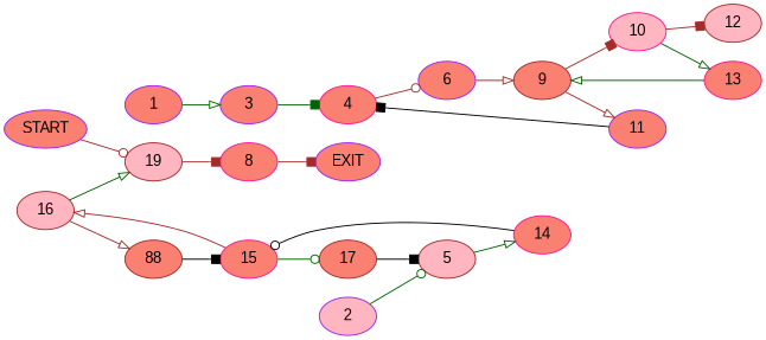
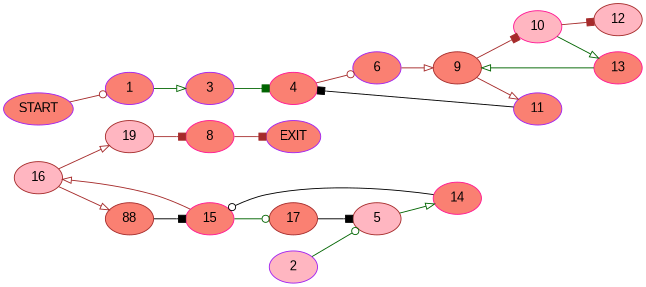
  digraph {
    fontname="Liberation Sans"
    rankdir=LR
    node [color=purple fillcolor=salmon fontname="Liberation Sans" style=filled]
    edge [arrowhead=onormal color=brown fontname="Liberation Sans"]
    n1 [label=START]
    1
    3
    n4 [label=EXIT]
    2 [fillcolor=lightpink]
    5 [color=brown fillcolor=lightpink]
    4 [color=deeppink]
    14 [color=deeppink]
    6
    9 [color=brown]
    8 [color=deeppink]
    15 [color=deeppink]
    10 [color=deeppink fillcolor=lightpink]
    11
    12 [color=brown fillcolor=lightpink]
    13 [color=deeppink]
    16 [color=brown fillcolor=lightpink]
    17 [color=brown]
    n19 [color=brown label=88]
    19 [color=brown fillcolor=lightpink]
-   n1 -> 19 [arrowhead=odot]
+   n1 -> 1 [arrowhead=odot]
    1 -> 3 [color=darkgreen]
    3 -> 4 [arrowhead=box color=darkgreen]
    2 -> 5 [arrowhead=odot color=darkgreen]
    5 -> 14 [color=darkgreen]
    4 -> 6 [arrowhead=odot]
    14 -> 15 [arrowhead=odot color=black]
    6 -> 9
    9 -> 10 [arrowhead=box]
    9 -> 11
    8 -> n4 [arrowhead=box]
    15 -> 16
    15 -> 17 [arrowhead=odot color=darkgreen]
    10 -> 12 [arrowhead=box]
    10 -> 13 [color=darkgreen]
    11 -> 4 [arrowhead=box color=black]
    13 -> 9 [color=darkgreen]
    16 -> n19
-   16 -> 19 [color=darkgreen]
+   16 -> 19
    17 -> 5 [arrowhead=box color=black]
    n19 -> 15 [arrowhead=box color=black]
    19 -> 8 [arrowhead=box]
  }
